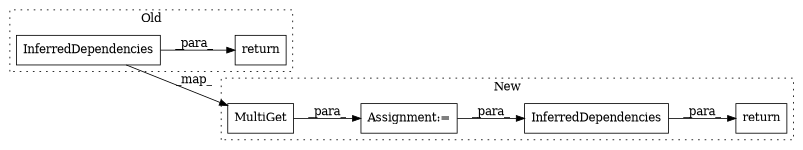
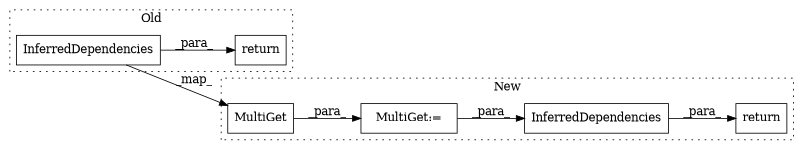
  digraph {
    rankdir=LR
    node [a=32 l=7 shape=box]
    n1 [a=41 label=return s=5657]
    n2 [l="21,1" label=InferredDependencies s="5664,5776"]
    n3 [l="21,1" label=InferredDependencies s="6180,6238"]
    n4 [a=41 label=return s=6173]
-   n5 [a=7 l=1 label="Assignment:=" s=5949]
+   n5 [a=7 l=1 label="MultiGet:=" s=5949]
    n6 [l="18,-3" label=MultiGet s="5950,6170"]
    subgraph cluster_1 {
      label=Old
      style=dotted
      n1
      n2
    }
    subgraph cluster_2 {
      label=New
      style=dotted
      n3
      n4
      n5
      n6
    }
    n2 -> n1 [label=_para_]
    n2 -> n6 [label=_map_]
    n3 -> n4 [label=_para_]
    n5 -> n3 [label=_para_]
    n6 -> n5 [label=_para_]
  }
